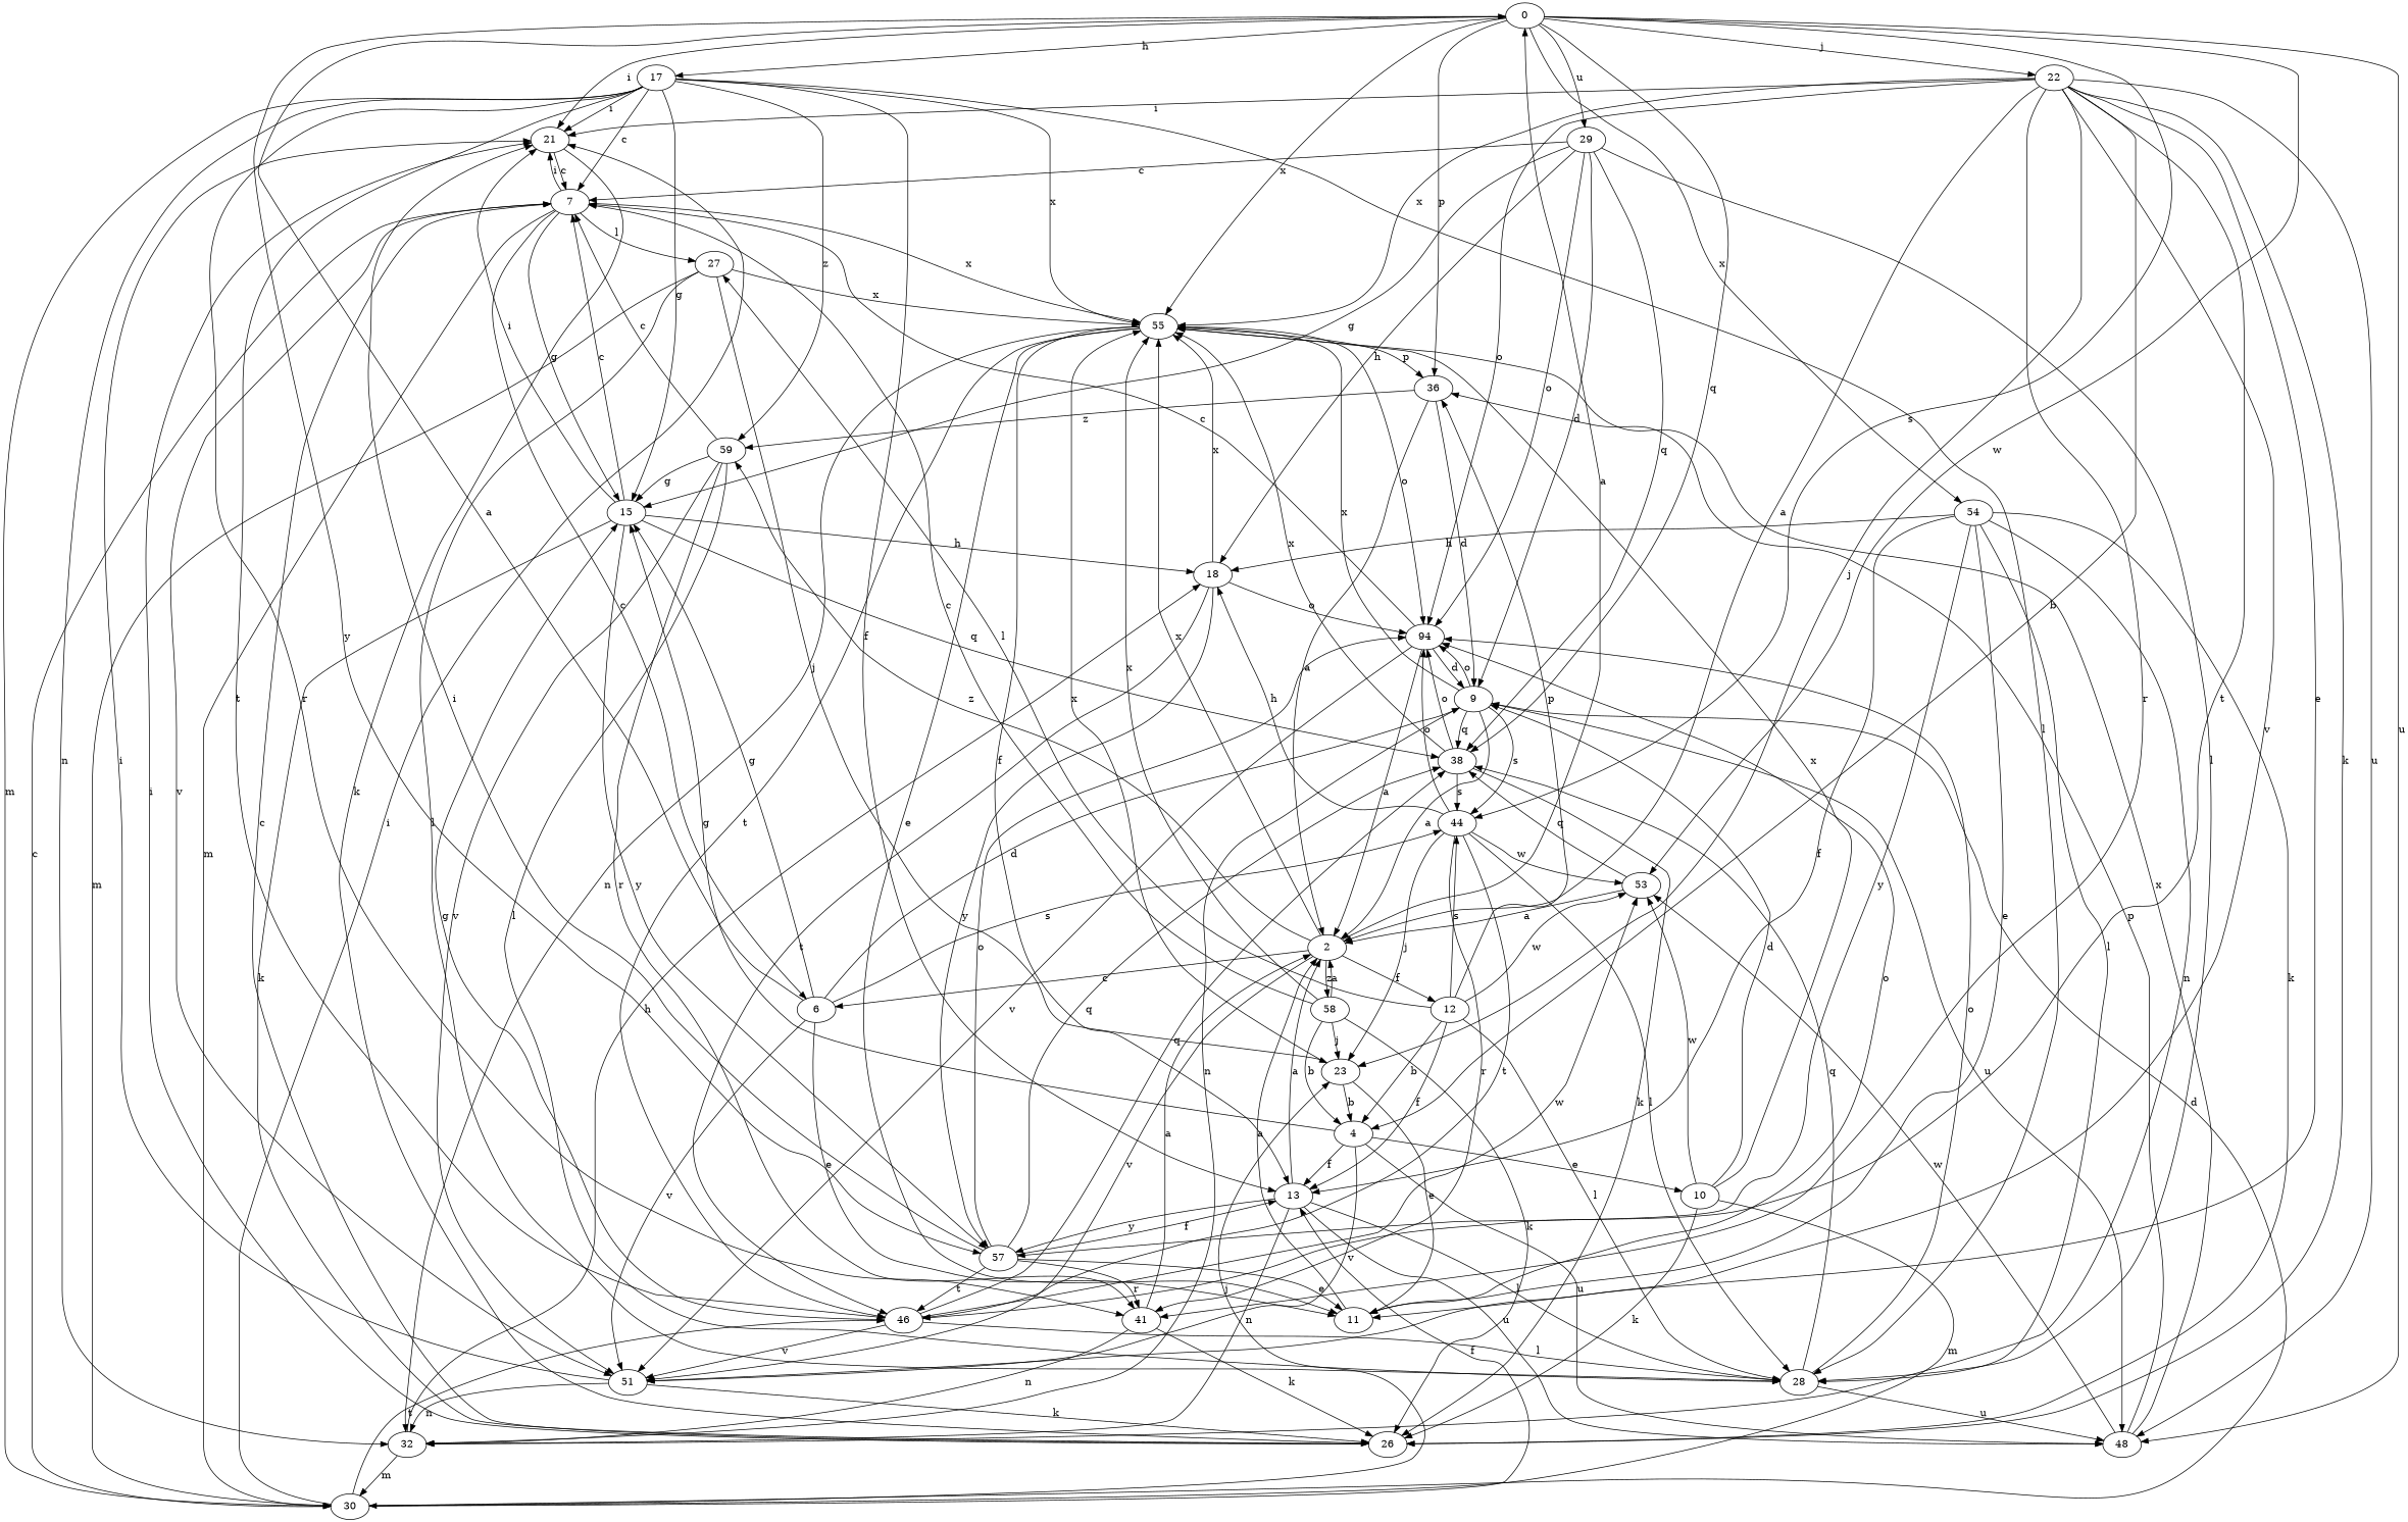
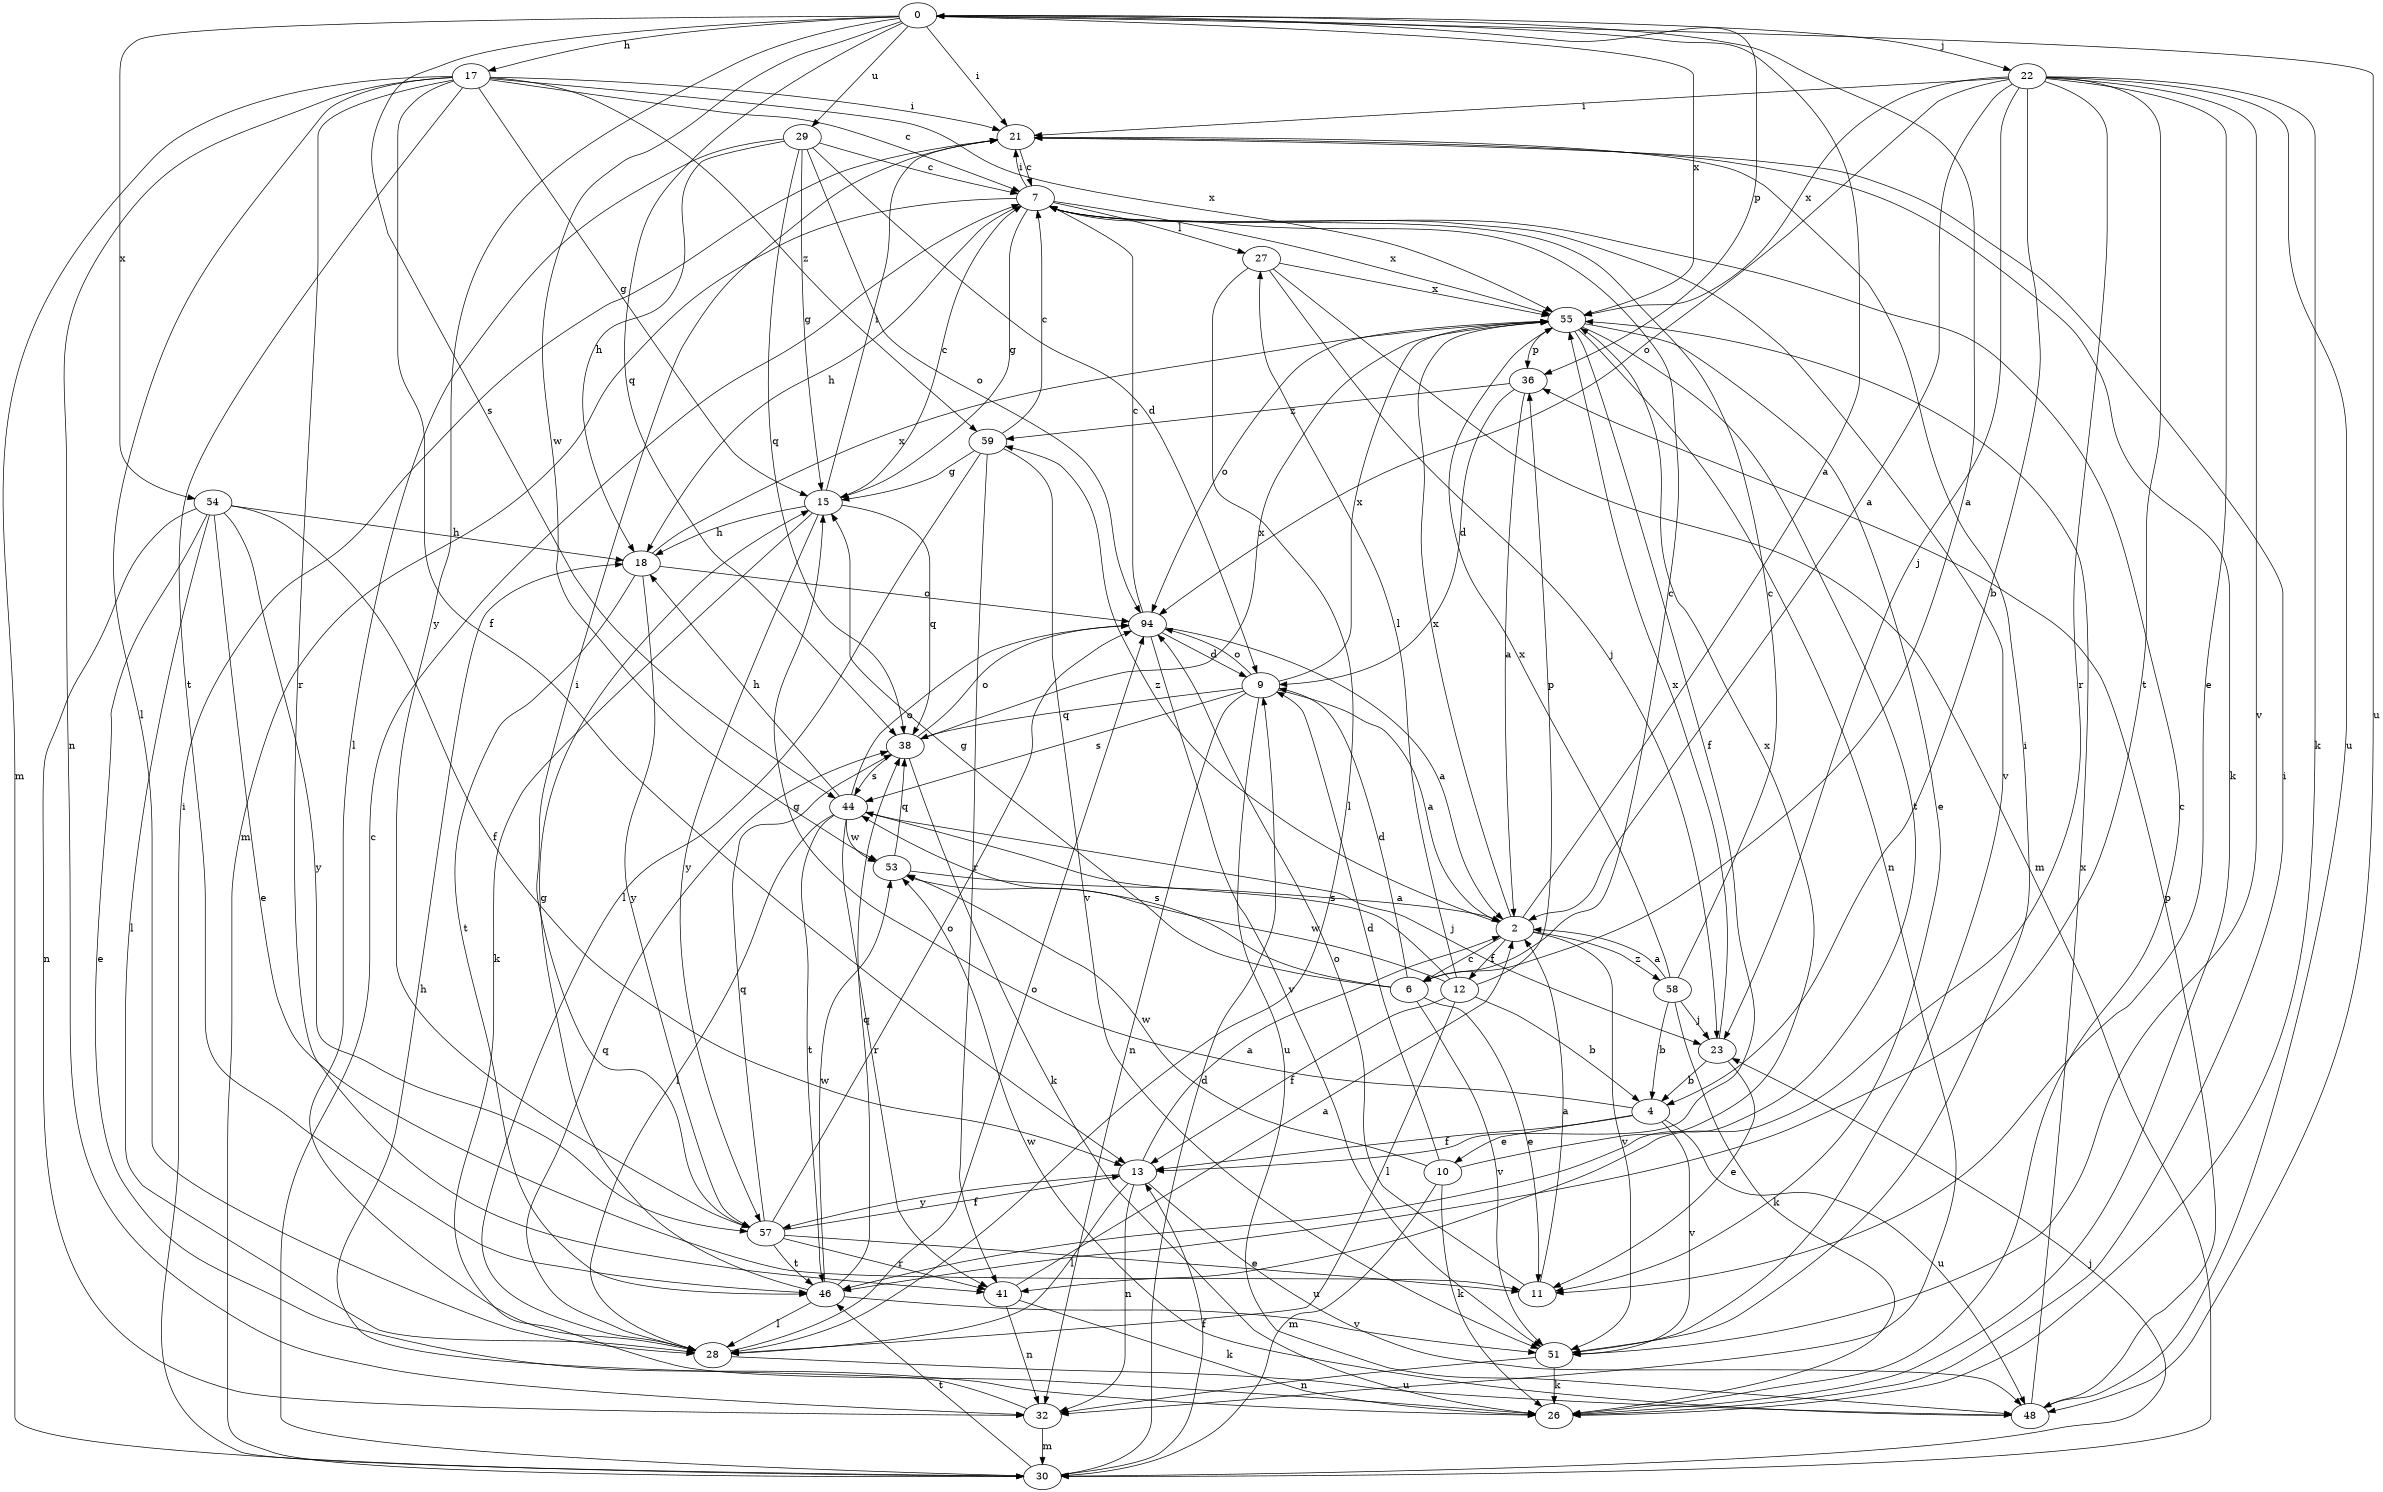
  strict digraph {
    0
    17
    21
    22
    29
    36
    38
    44
    48
    53
    54
    55
    57
    59
    13
    15
    7
    30
    32
    28
    41
    46
    26
    2
    51
    4
    11
    n28 [label=94]
    23
    9
    18
    6
    12
    58
    27
    10
    0 -> 17 [label=h]
    0 -> 21 [label=i]
    0 -> 22 [label=j]
    0 -> 29 [label=u]
    0 -> 36 [label=p]
    0 -> 38 [label=q]
    0 -> 44 [label=s]
    0 -> 48 [label=u]
    0 -> 53 [label=w]
    0 -> 54 [label=x]
    0 -> 55 [label=x]
    0 -> 57 [label=y]
    17 -> 21 [label=i]
    17 -> 55 [label=x]
    17 -> 59 [label=z]
    17 -> 13 [label=f]
    17 -> 15 [label=g]
    17 -> 7 [label=c]
    17 -> 30 [label=m]
    17 -> 32 [label=n]
    17 -> 28 [label=l]
    17 -> 41 [label=r]
    17 -> 46 [label=t]
    21 -> 7 [label=c]
    21 -> 26 [label=k]
    22 -> 21 [label=i]
    22 -> 48 [label=u]
    22 -> 55 [label=x]
    22 -> 41 [label=r]
    22 -> 46 [label=t]
    22 -> 26 [label=k]
    22 -> 2 [label=a]
    22 -> 51 [label=v]
    22 -> 4 [label=b]
    22 -> 11 [label=e]
    22 -> n28 [label=o]
    22 -> 23 [label=j]
    29 -> 38 [label=q]
    29 -> 15 [label=g]
    29 -> 7 [label=c]
    29 -> 28 [label=l]
    29 -> n28 [label=o]
    29 -> 9 [label=d]
    29 -> 18 [label=h]
    36 -> 59 [label=z]
    36 -> 2 [label=a]
    36 -> 9 [label=d]
    38 -> 44 [label=s]
    38 -> 55 [label=x]
    38 -> 26 [label=k]
    38 -> n28 [label=o]
    44 -> 53 [label=w]
    44 -> 28 [label=l]
    44 -> 41 [label=r]
    44 -> 46 [label=t]
    44 -> n28 [label=o]
    44 -> 23 [label=j]
    44 -> 18 [label=h]
    48 -> 36 [label=p]
    48 -> 53 [label=w]
    48 -> 55 [label=x]
    53 -> 38 [label=q]
    53 -> 2 [label=a]
    54 -> 57 [label=y]
    54 -> 13 [label=f]
    54 -> 32 [label=n]
    54 -> 28 [label=l]
-   54 -> 26 [label=k]
+   54 -> 26 [label=e]
    54 -> 11 [label=e]
    54 -> 18 [label=h]
    55 -> 36 [label=p]
    55 -> 13 [label=f]
    55 -> 32 [label=n]
    55 -> 46 [label=t]
    55 -> 11 [label=e]
    55 -> n28 [label=o]
    57 -> 21 [label=i]
    57 -> 38 [label=q]
    57 -> 13 [label=f]
    57 -> 41 [label=r]
    57 -> 46 [label=t]
    57 -> 11 [label=e]
    57 -> n28 [label=o]
    59 -> 15 [label=g]
    59 -> 7 [label=c]
    59 -> 28 [label=l]
    59 -> 41 [label=r]
    59 -> 51 [label=v]
    13 -> 48 [label=u]
    13 -> 57 [label=y]
    13 -> 32 [label=n]
    13 -> 28 [label=l]
    13 -> 2 [label=a]
    15 -> 21 [label=i]
    15 -> 38 [label=q]
    15 -> 57 [label=y]
    15 -> 7 [label=c]
    15 -> 26 [label=k]
    15 -> 18 [label=h]
    7 -> 21 [label=i]
    7 -> 55 [label=x]
    7 -> 15 [label=g]
    7 -> 30 [label=m]
    7 -> 51 [label=v]
+   7 -> 18 [label=h]
    7 -> 6 [label=c]
    7 -> 27 [label=l]
    30 -> 21 [label=i]
    30 -> 13 [label=f]
    30 -> 7 [label=c]
    30 -> 46 [label=t]
    30 -> 23 [label=j]
    30 -> 9 [label=d]
    32 -> 30 [label=m]
    32 -> 18 [label=h]
    28 -> 38 [label=q]
    28 -> 48 [label=u]
    28 -> n28 [label=o]
    41 -> 32 [label=n]
    41 -> 26 [label=k]
    41 -> 2 [label=a]
    46 -> 38 [label=q]
    46 -> 53 [label=w]
    46 -> 15 [label=g]
    46 -> 28 [label=l]
    46 -> 51 [label=v]
    26 -> 21 [label=i]
    26 -> 7 [label=c]
    2 -> 0 [label=a]
    2 -> 55 [label=x]
    2 -> 59 [label=z]
    2 -> 51 [label=v]
    2 -> 6 [label=c]
    2 -> 12 [label=f]
    2 -> 58 [label=z]
    51 -> 21 [label=i]
    51 -> 32 [label=n]
    51 -> 26 [label=k]
    4 -> 48 [label=u]
    4 -> 13 [label=f]
    4 -> 15 [label=g]
    4 -> 51 [label=v]
    4 -> 10 [label=e]
    11 -> 2 [label=a]
    11 -> n28 [label=o]
    n28 -> 7 [label=c]
    n28 -> 2 [label=a]
    n28 -> 51 [label=v]
    n28 -> 9 [label=d]
    23 -> 55 [label=x]
    23 -> 4 [label=b]
    23 -> 11 [label=e]
    9 -> 38 [label=q]
    9 -> 44 [label=s]
    9 -> 48 [label=u]
    9 -> 55 [label=x]
    9 -> 32 [label=n]
    9 -> 2 [label=a]
    9 -> n28 [label=o]
    18 -> 55 [label=x]
    18 -> 57 [label=y]
    18 -> 46 [label=t]
    18 -> n28 [label=o]
    6 -> 0 [label=a]
    6 -> 44 [label=s]
    6 -> 15 [label=g]
    6 -> 51 [label=v]
    6 -> 11 [label=e]
    6 -> 9 [label=d]
    12 -> 36 [label=p]
    12 -> 44 [label=s]
    12 -> 53 [label=w]
    12 -> 13 [label=f]
    12 -> 28 [label=l]
    12 -> 4 [label=b]
    12 -> 27 [label=l]
    58 -> 55 [label=x]
    58 -> 7 [label=c]
    58 -> 26 [label=k]
    58 -> 2 [label=a]
    58 -> 4 [label=b]
    58 -> 23 [label=j]
    27 -> 55 [label=x]
    27 -> 30 [label=m]
    27 -> 28 [label=l]
    27 -> 23 [label=j]
    10 -> 53 [label=w]
    10 -> 55 [label=x]
    10 -> 30 [label=m]
    10 -> 26 [label=k]
    10 -> 9 [label=d]
  }
